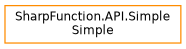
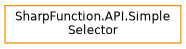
  digraph {
    rankdir=LR
-   n1 [color=darkorange fillcolor=white fontname=Helvetica fontsize=10 height=0.2 label="SharpFunction.API.Simple\lSimple" shape=record style=filled width=0.4]
+   n1 [color=darkorange fillcolor=white fontname=Helvetica fontsize=10 height=0.2 label="SharpFunction.API.Simple\lSelector" shape=record style=filled width=0.4]
  }
